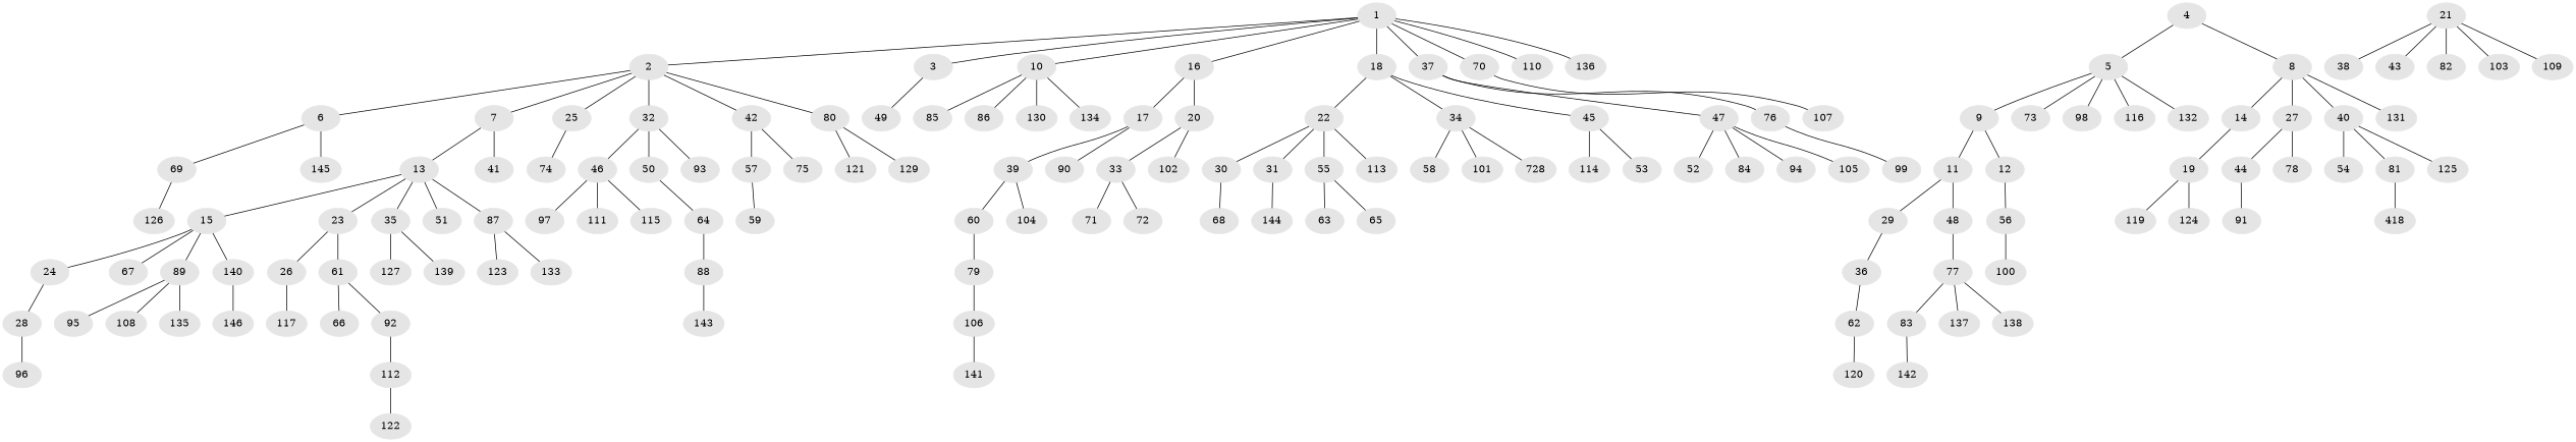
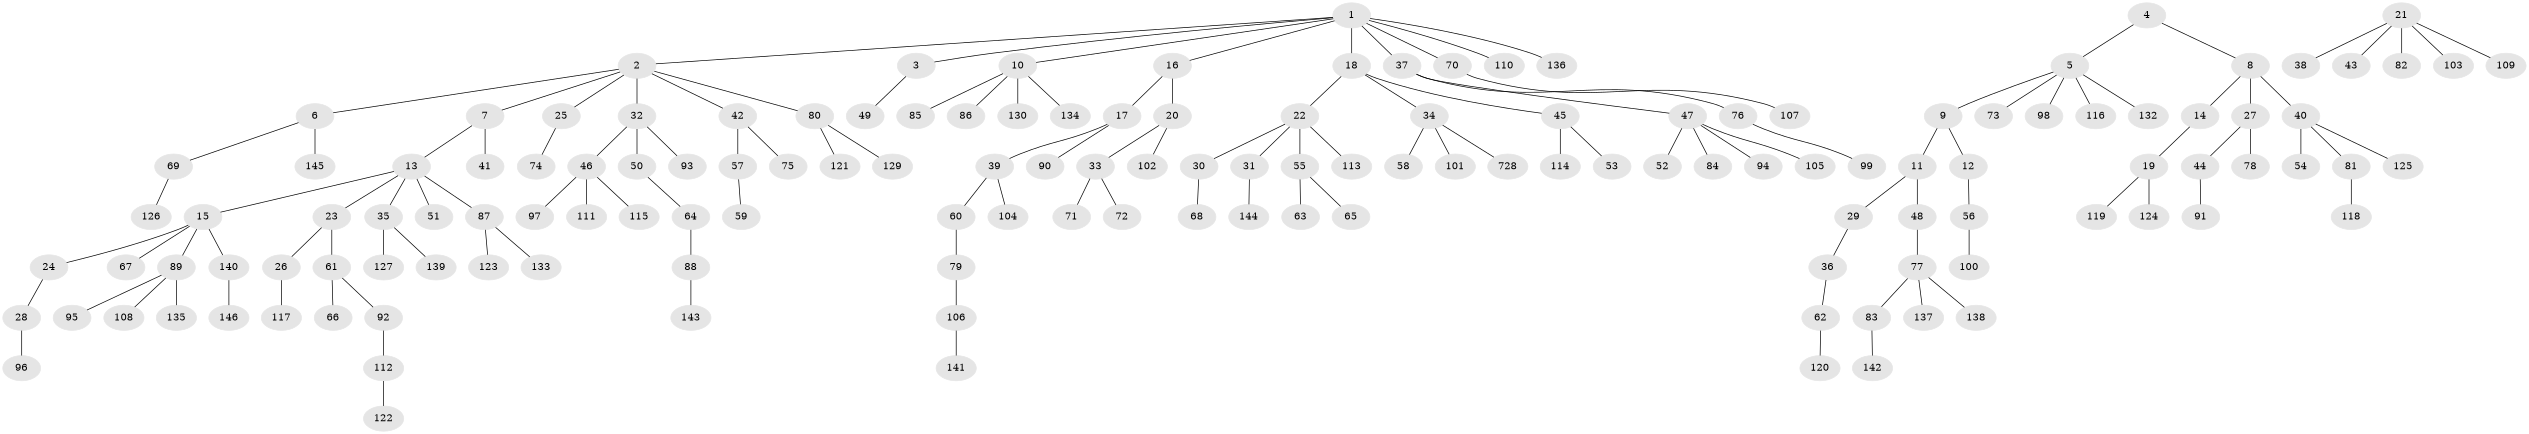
  graph {
    node [color=gray90 style=filled]
    1
    2
    3
    10
    16
    18
    37
    70
    110
    136
    6
    7
    25
    32
    42
    80
    49
    85
    86
    130
    134
    17
    20
    22
    34
    45
    47
    76
    107
    4
    5
    8
    69
    145
    13
    41
    74
    46
    50
    93
    57
    75
    121
    129
    9
    73
    98
    116
    132
    14
    27
    40
-   131
    11
    12
    126
    15
    23
    35
    51
    87
    19
    44
    78
    54
    81
    125
    29
    48
    56
    36
    77
    100
    24
    67
    89
    140
    26
    61
    127
    139
    123
    133
    119
    124
    28
    95
    108
    135
    146
    39
    90
    33
    102
    60
    104
    21
    38
    43
    82
    103
    109
    30
    31
    55
    113
    58
    101
    n109 [label=728]
    114
    53
    71
    72
    68
    144
    63
    65
    117
    66
    92
    96
    91
    62
    97
    111
    115
    64
    120
    52
    84
    94
    105
    99
    79
-   118 [label=418]
+   118
    59
    83
    137
    138
    88
    106
    112
    143
    142
    141
    122
    1 -- 2
    1 -- 3
    1 -- 10
    1 -- 16
    1 -- 18
    1 -- 37
    1 -- 70
    1 -- 110
    1 -- 136
    2 -- 6
    2 -- 7
    2 -- 25
    2 -- 32
    2 -- 42
    2 -- 80
    3 -- 49
    10 -- 85
    10 -- 86
    10 -- 130
    10 -- 134
    16 -- 17
    16 -- 20
    18 -- 22
    18 -- 34
    18 -- 45
    37 -- 47
    37 -- 76
    70 -- 107
    6 -- 69
    6 -- 145
    7 -- 13
    7 -- 41
    25 -- 74
    32 -- 46
    32 -- 50
    32 -- 93
    42 -- 57
    42 -- 75
    80 -- 121
    80 -- 129
    17 -- 39
    17 -- 90
    20 -- 33
    20 -- 102
    22 -- 30
    22 -- 31
    22 -- 55
    22 -- 113
    34 -- 58
    34 -- 101
    34 -- n109
    45 -- 114
    45 -- 53
    47 -- 52
    47 -- 84
    47 -- 94
    47 -- 105
    76 -- 99
    4 -- 5
    4 -- 8
    5 -- 9
    5 -- 73
    5 -- 98
    5 -- 116
    5 -- 132
    8 -- 14
    8 -- 27
    8 -- 40
-   8 -- 131
    69 -- 126
    13 -- 15
    13 -- 23
    13 -- 35
    13 -- 51
    13 -- 87
    46 -- 97
    46 -- 111
    46 -- 115
    50 -- 64
    57 -- 59
    9 -- 11
    9 -- 12
    14 -- 19
    27 -- 44
    27 -- 78
    40 -- 54
    40 -- 81
    40 -- 125
    11 -- 29
    11 -- 48
    12 -- 56
    15 -- 24
    15 -- 67
    15 -- 89
    15 -- 140
    23 -- 26
    23 -- 61
    35 -- 127
    35 -- 139
    87 -- 123
    87 -- 133
    19 -- 119
    19 -- 124
    44 -- 91
    81 -- 118
    29 -- 36
    48 -- 77
    56 -- 100
    36 -- 62
    77 -- 83
    77 -- 137
    77 -- 138
    24 -- 28
    89 -- 95
    89 -- 108
    89 -- 135
    140 -- 146
    26 -- 117
    61 -- 66
    61 -- 92
    28 -- 96
    39 -- 60
    39 -- 104
    33 -- 71
    33 -- 72
    60 -- 79
    21 -- 38
    21 -- 43
    21 -- 82
    21 -- 103
    21 -- 109
    30 -- 68
    31 -- 144
    55 -- 63
    55 -- 65
    92 -- 112
    62 -- 120
    64 -- 88
    79 -- 106
    83 -- 142
    88 -- 143
    106 -- 141
    112 -- 122
  }
